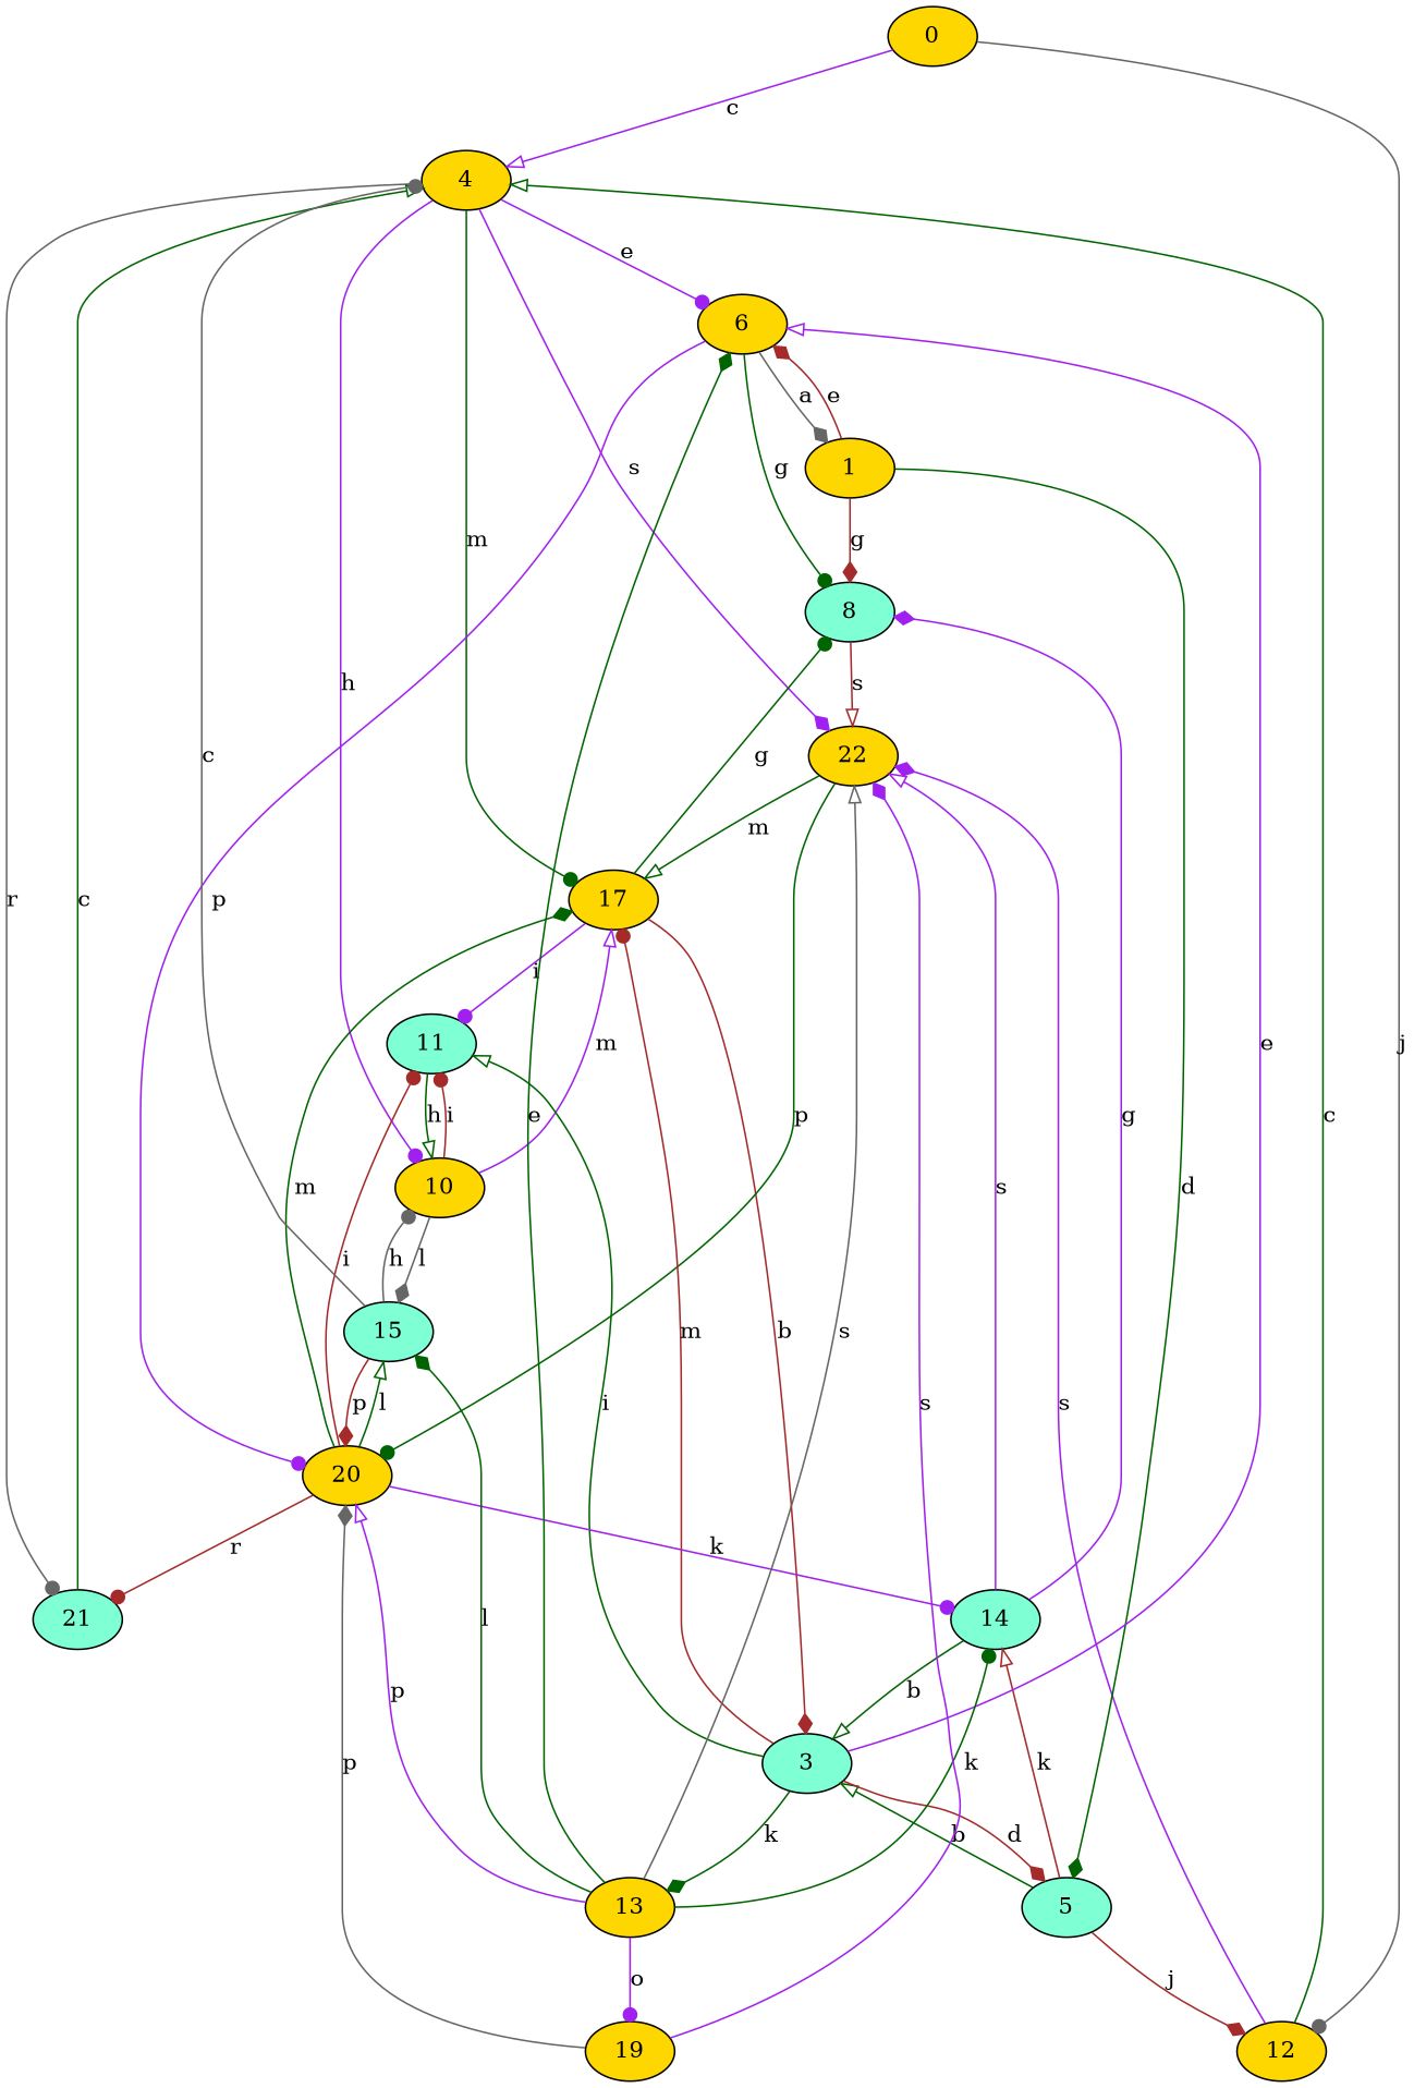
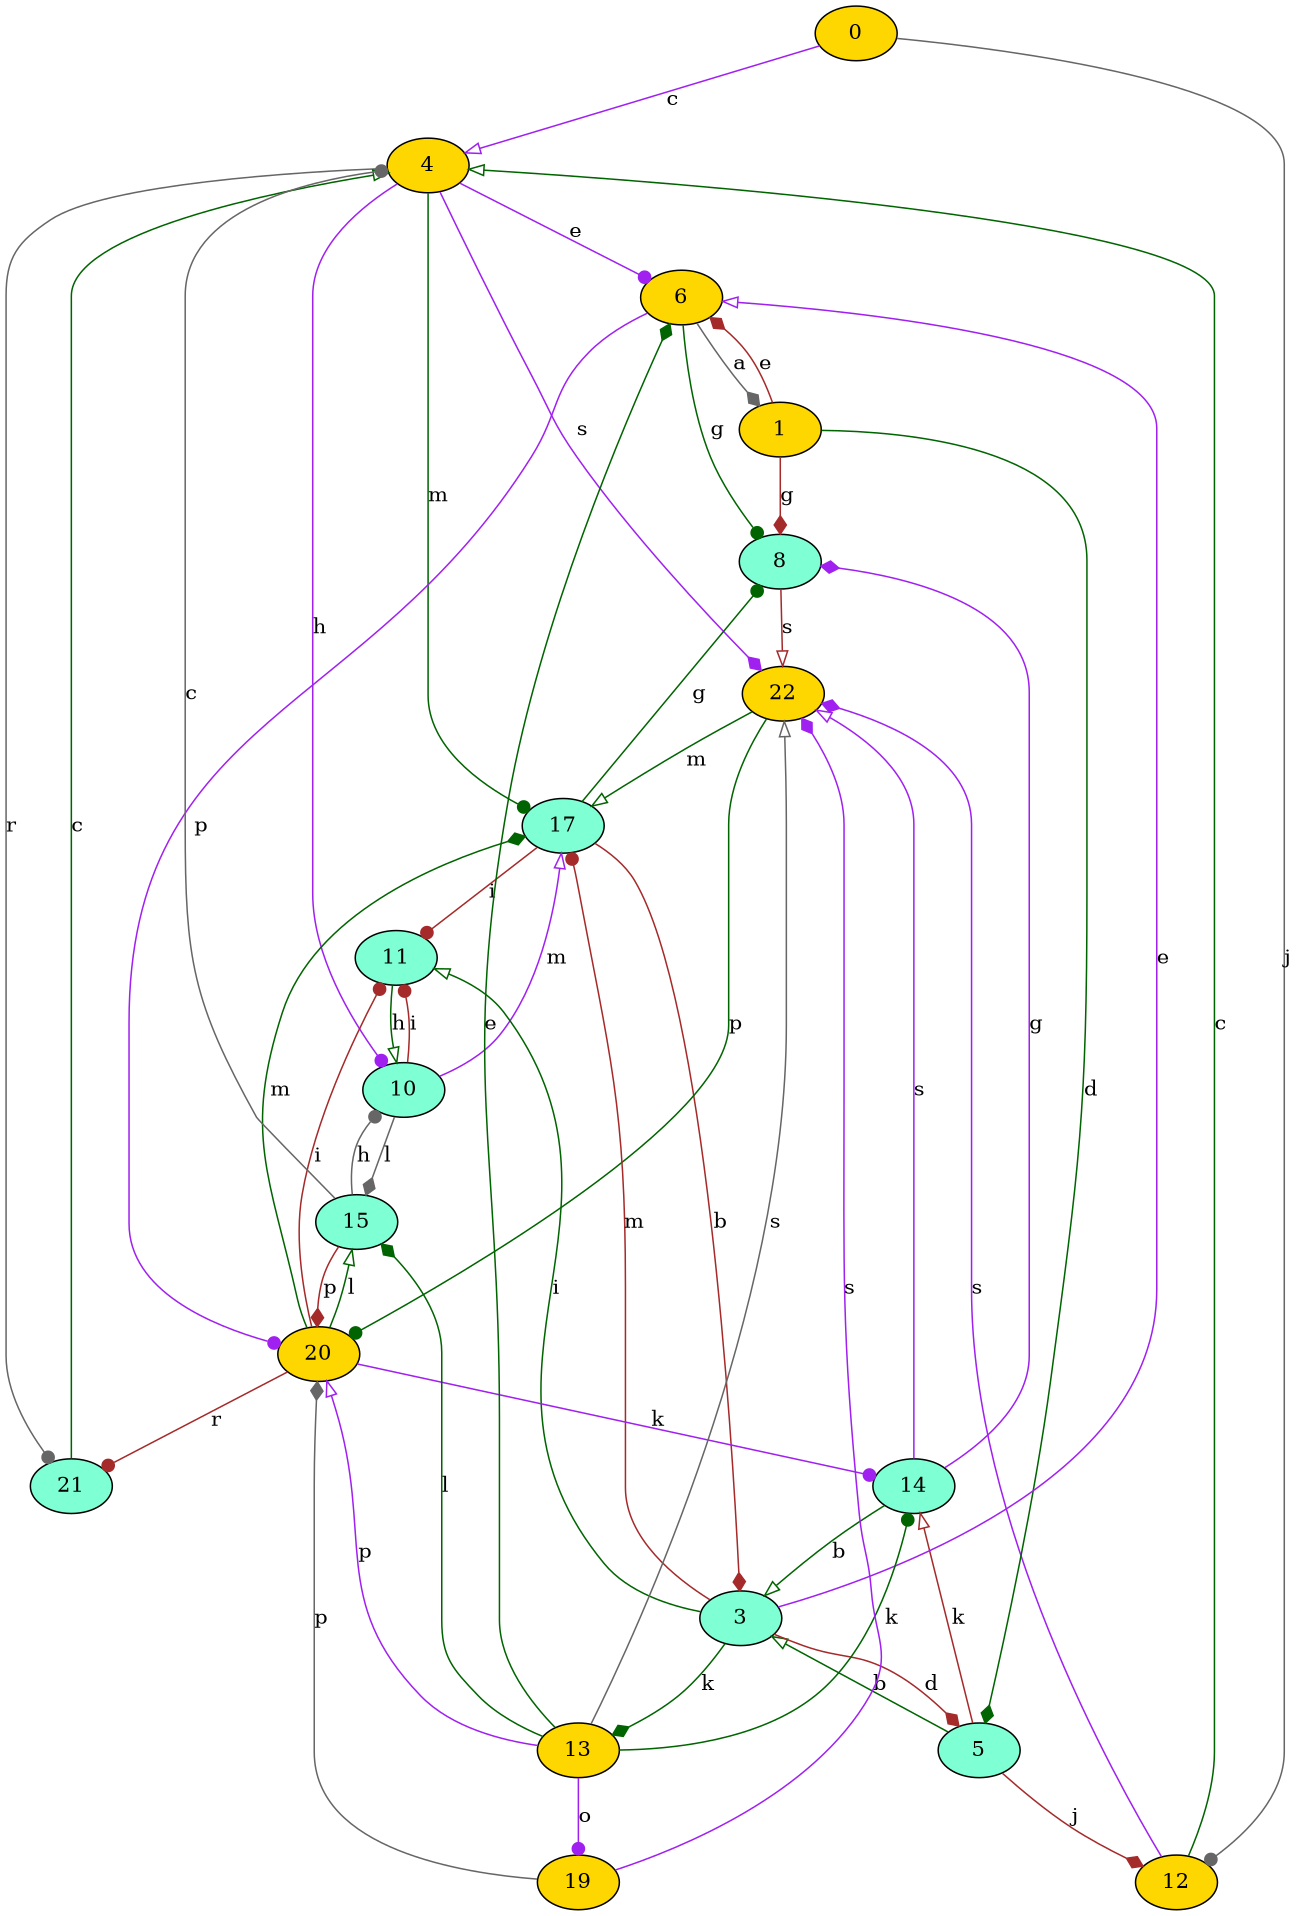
  strict digraph {
    node [fillcolor=gold style=filled]
    edge [arrowhead=dot color=darkgreen]
    0
    4
    12
    6
-   17
-   10
+   17 [fillcolor=aquamarine]
+   10 [fillcolor=aquamarine]
    21 [fillcolor=aquamarine]
    22
    5 [fillcolor=aquamarine]
    1
    8 [fillcolor=aquamarine]
    n12 [fillcolor=aquamarine label=3]
    14 [fillcolor=aquamarine]
    20
    11 [fillcolor=aquamarine]
    13
    19
    15 [fillcolor=aquamarine]
    0 -> 4 [arrowhead=onormal color=purple label=c]
    0 -> 12 [color=gray40 label=j]
    4 -> 6 [color=purple label=e]
    4 -> 17 [label=m]
    4 -> 10 [color=purple label=h]
    4 -> 21 [color=gray40 label=r]
    4 -> 22 [arrowhead=diamond color=purple label=s]
    12 -> 4 [arrowhead=onormal label=c]
    12 -> 22 [arrowhead=diamond color=purple label=s]
    6 -> 1 [arrowhead=diamond color=gray40 label=a]
    6 -> 8 [label=g]
    6 -> 20 [color=purple label=p]
    17 -> 8 [label=g]
    17 -> n12 [arrowhead=diamond color=brown label=b]
-   17 -> 11 [color=purple label=i]
+   17 -> 11 [color=brown label=i]
    10 -> 17 [arrowhead=onormal color=purple label=m]
    10 -> 11 [color=brown label=i]
    10 -> 15 [arrowhead=diamond color=gray40 label=l]
    21 -> 4 [arrowhead=onormal label=c]
    22 -> 17 [arrowhead=onormal label=m]
    22 -> 20 [label=p]
    5 -> 12 [arrowhead=diamond color=brown label=j]
    5 -> n12 [arrowhead=onormal label=b]
    5 -> 14 [arrowhead=onormal color=brown label=k]
    1 -> 6 [arrowhead=diamond color=brown label=e]
    1 -> 5 [arrowhead=diamond label=d]
    1 -> 8 [arrowhead=diamond color=brown label=g]
    8 -> 22 [arrowhead=onormal color=brown label=s]
    n12 -> 6 [arrowhead=onormal color=purple label=e]
    n12 -> 17 [color=brown label=m]
    n12 -> 5 [arrowhead=diamond color=brown label=d]
    n12 -> 11 [arrowhead=onormal label=i]
    n12 -> 13 [arrowhead=diamond label=k]
    14 -> 22 [arrowhead=onormal color=purple label=s]
    14 -> 8 [arrowhead=diamond color=purple label=g]
    14 -> n12 [arrowhead=onormal label=b]
    20 -> 17 [arrowhead=diamond label=m]
    20 -> 21 [color=brown label=r]
    20 -> 14 [color=purple label=k]
    20 -> 11 [color=brown label=i]
    20 -> 15 [arrowhead=onormal label=l]
    11 -> 10 [arrowhead=onormal label=h]
    13 -> 6 [arrowhead=diamond label=e]
    13 -> 22 [arrowhead=onormal color=gray40 label=s]
    13 -> 14 [label=k]
    13 -> 20 [arrowhead=onormal color=purple label=p]
    13 -> 19 [color=purple label=o]
    13 -> 15 [arrowhead=diamond label=l]
    19 -> 22 [arrowhead=diamond color=purple label=s]
    19 -> 20 [arrowhead=diamond color=gray40 label=p]
    15 -> 4 [color=gray40 label=c]
    15 -> 10 [color=gray40 label=h]
    15 -> 20 [arrowhead=diamond color=brown label=p]
  }
